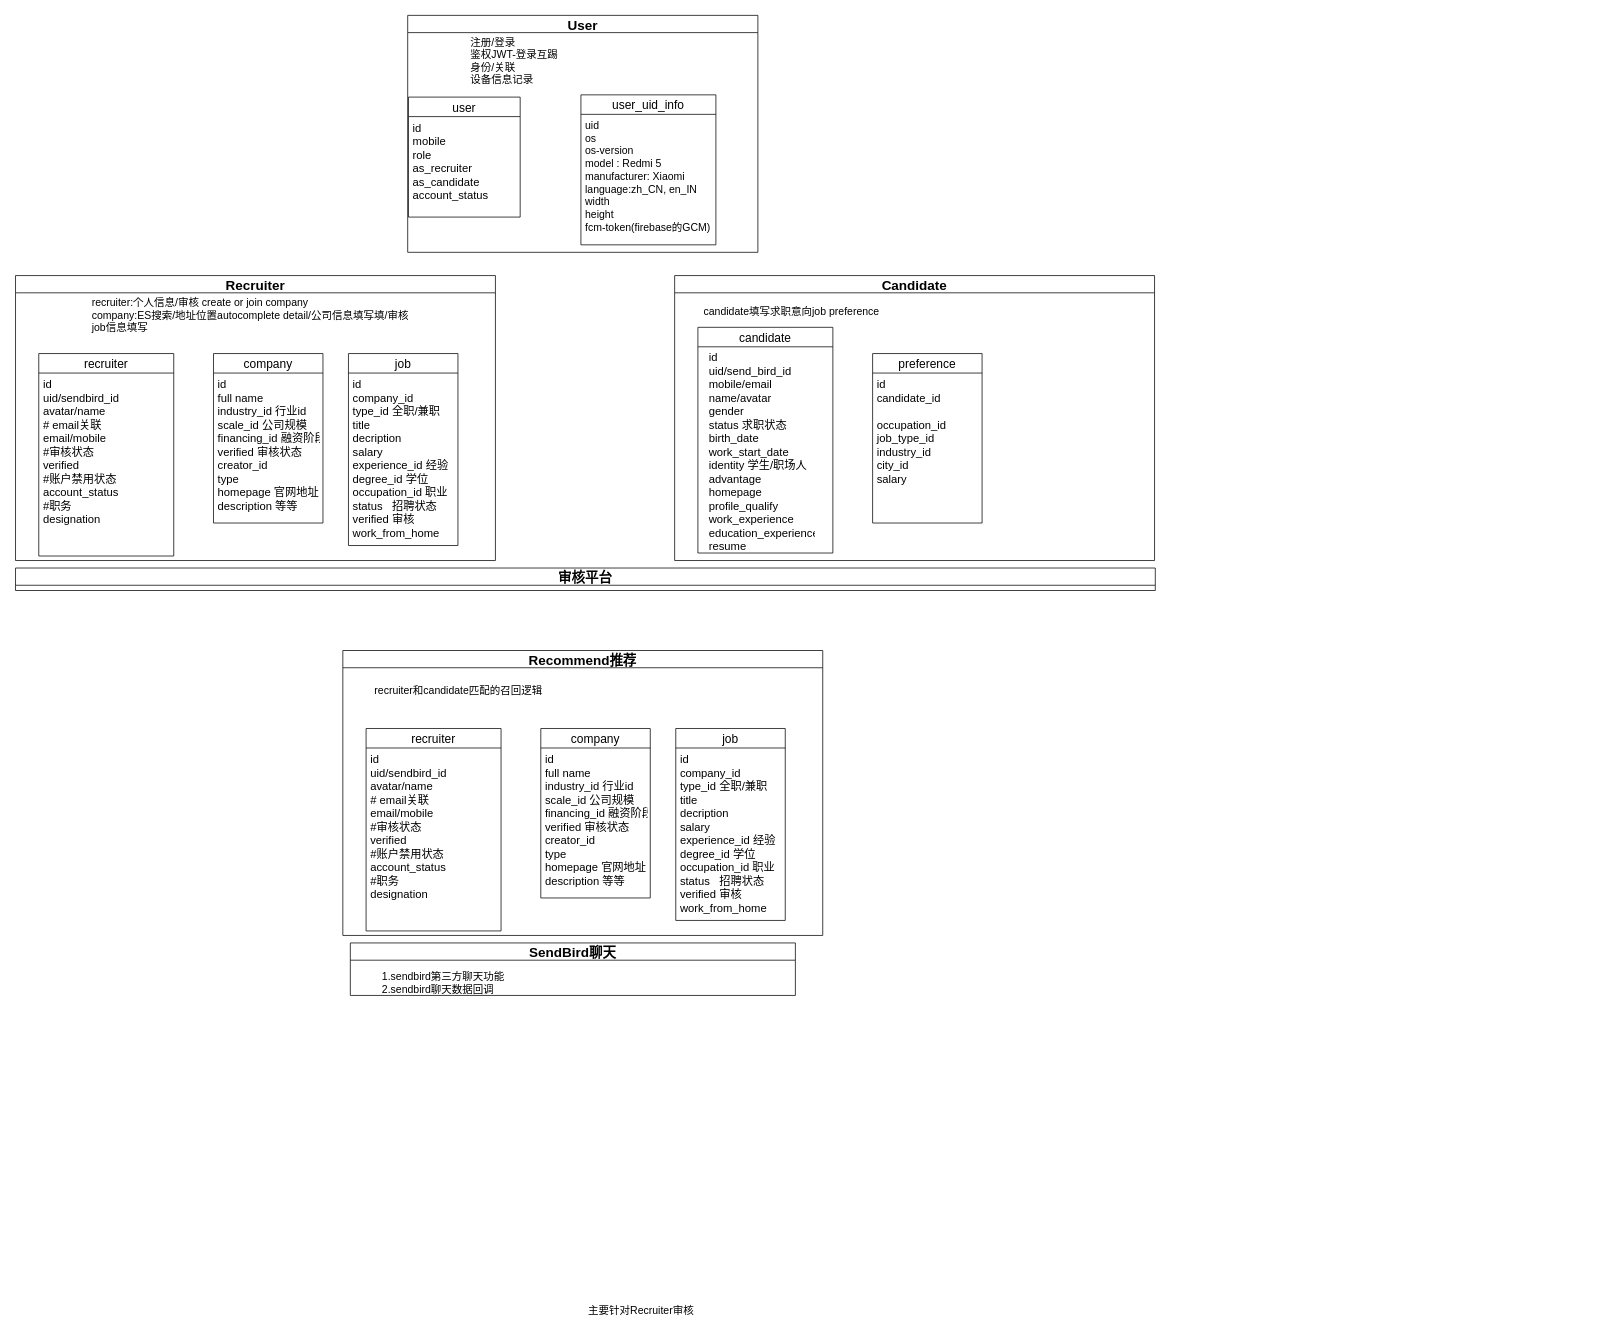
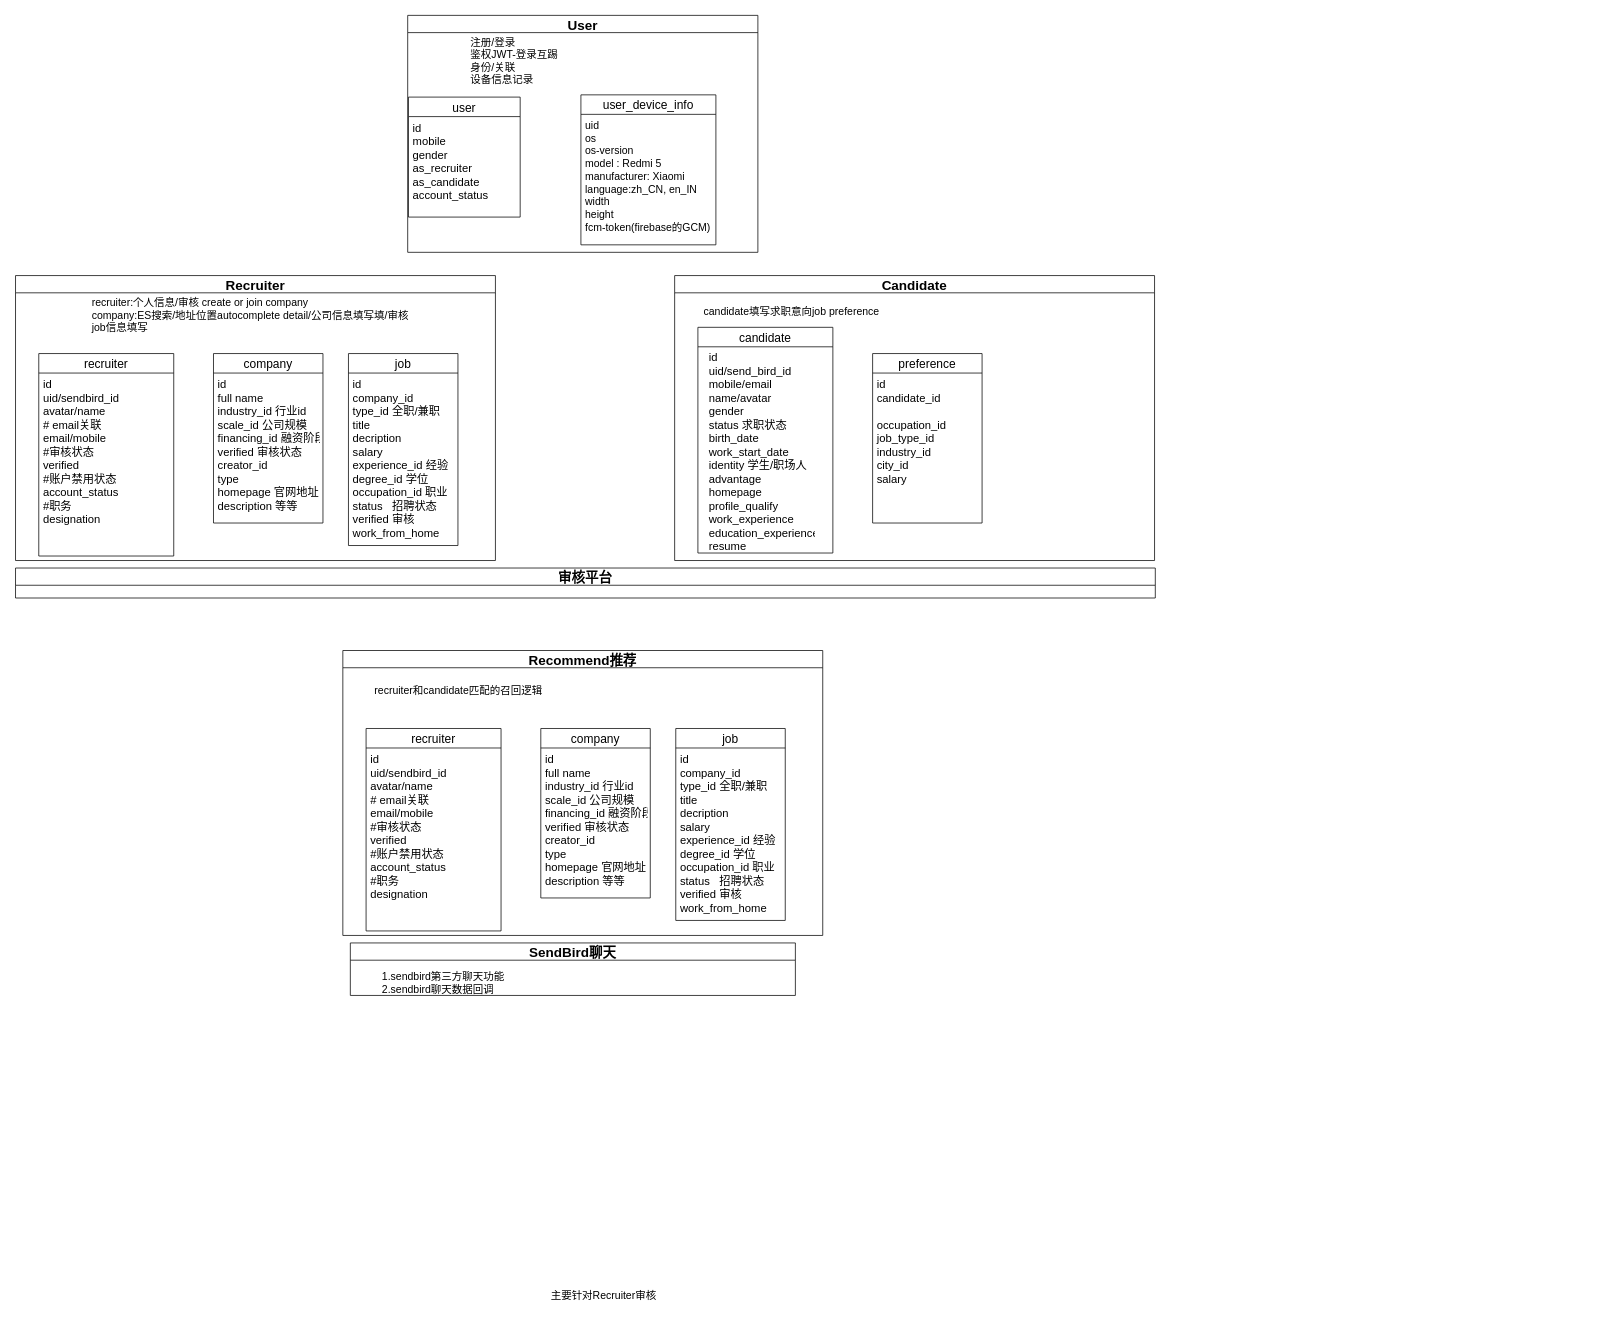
  <mxCell id="0" />
  <mxCell id="1" parent="0" />
  <mxCell id="2" value="Recruiter" style="swimlane;fontSize=18;" parent="1" vertex="1"><mxGeometry x="20" y="367" width="640" height="380" as="geometry"><mxRectangle x="120" y="100" width="110" height="30" as="alternateBounds" /></mxGeometry></mxCell>
  <mxCell id="3" value="User" style="swimlane;fontSize=18;" parent="1" vertex="1"><mxGeometry x="543" y="20" width="467" height="316" as="geometry" /></mxCell>
  <mxCell id="4" value="user" style="swimlane;fontStyle=0;childLayout=stackLayout;horizontal=1;startSize=26;fillColor=none;horizontalStack=0;resizeParent=1;resizeParentMax=0;resizeLast=0;collapsible=1;marginBottom=0;fontSize=16;" parent="3" vertex="1"><mxGeometry x="1" y="109" width="149" height="160" as="geometry" /></mxCell>
- <mxCell id="5" value="id&#10;mobile&#10;role&#10;as_recruiter&#10;as_candidate&#10;account_status" style="text;strokeColor=none;fillColor=none;align=left;verticalAlign=top;spacingLeft=4;spacingRight=4;overflow=hidden;rotatable=0;points=[[0,0.5],[1,0.5]];portConstraint=eastwest;fontSize=15;" parent="4" vertex="1"><mxGeometry y="26" width="149" height="134" as="geometry" /></mxCell>
- <mxCell id="6" value="user_uid_info" style="swimlane;fontStyle=0;childLayout=stackLayout;horizontal=1;startSize=26;fillColor=none;horizontalStack=0;resizeParent=1;resizeParentMax=0;resizeLast=0;collapsible=1;marginBottom=0;fontSize=16;" parent="1" vertex="1"><mxGeometry x="774" y="126" width="180" height="200" as="geometry" /></mxCell>
+ <mxCell id="5" value="id&#10;mobile&#10;gender&#10;as_recruiter&#10;as_candidate&#10;account_status" style="text;strokeColor=none;fillColor=none;align=left;verticalAlign=top;spacingLeft=4;spacingRight=4;overflow=hidden;rotatable=0;points=[[0,0.5],[1,0.5]];portConstraint=eastwest;fontSize=15;" parent="4" vertex="1"><mxGeometry y="26" width="149" height="134" as="geometry" /></mxCell>
+ <mxCell id="6" value="user_device_info" style="swimlane;fontStyle=0;childLayout=stackLayout;horizontal=1;startSize=26;fillColor=none;horizontalStack=0;resizeParent=1;resizeParentMax=0;resizeLast=0;collapsible=1;marginBottom=0;fontSize=16;" parent="1" vertex="1"><mxGeometry x="774" y="126" width="180" height="200" as="geometry" /></mxCell>
  <mxCell id="7" value="uid&#10;os&#10;os-version&#10;model : Redmi 5&#10;manufacturer: Xiaomi&#10;language:zh_CN, en_IN&#10;width &#10;height&#10;fcm-token(firebase的GCM)" style="text;strokeColor=none;fillColor=none;align=left;verticalAlign=top;spacingLeft=4;spacingRight=4;overflow=hidden;rotatable=0;points=[[0,0.5],[1,0.5]];portConstraint=eastwest;fontSize=14;" parent="6" vertex="1"><mxGeometry y="26" width="180" height="174" as="geometry" /></mxCell>
  <mxCell id="8" value="recruiter" style="swimlane;fontStyle=0;childLayout=stackLayout;horizontal=1;startSize=26;fillColor=none;horizontalStack=0;resizeParent=1;resizeParentMax=0;resizeLast=0;collapsible=1;marginBottom=0;fontSize=16;" parent="1" vertex="1"><mxGeometry x="51" y="471" width="180" height="270" as="geometry"><mxRectangle x="151" y="204" width="90" height="26" as="alternateBounds" /></mxGeometry></mxCell>
  <mxCell id="9" value="id&#10;uid/sendbird_id&#10;avatar/name&#10;# email关联&#10;email/mobile&#10;#审核状态&#10;verified &#10;#账户禁用状态&#10;account_status&#10;#职务&#10;designation&#10;&#10;" style="text;strokeColor=none;fillColor=none;align=left;verticalAlign=top;spacingLeft=4;spacingRight=4;overflow=hidden;rotatable=0;points=[[0,0.5],[1,0.5]];portConstraint=eastwest;fontSize=15;" parent="8" vertex="1"><mxGeometry y="26" width="180" height="244" as="geometry" /></mxCell>
  <mxCell id="10" value="company" style="swimlane;fontStyle=0;childLayout=stackLayout;horizontal=1;startSize=26;fillColor=none;horizontalStack=0;resizeParent=1;resizeParentMax=0;resizeLast=0;collapsible=1;marginBottom=0;fontSize=16;" parent="1" vertex="1"><mxGeometry x="284" y="471" width="146" height="226" as="geometry" /></mxCell>
  <mxCell id="11" value="&lt;blockquote style=&quot;margin: 0px 0px 0px 40px ; border: none ; padding: 0px ; font-size: 14px&quot;&gt;&lt;span&gt;注册/登录&lt;/span&gt;&lt;br&gt;&lt;span&gt;鉴权JWT-登录互踢&lt;/span&gt;&lt;br&gt;&lt;span&gt;身份/关联&lt;/span&gt;&lt;br&gt;&lt;/blockquote&gt;&lt;blockquote style=&quot;margin: 0px 0px 0px 40px ; border: none ; padding: 0px ; font-size: 14px&quot;&gt;&lt;span&gt;设备信息记录&lt;/span&gt;&lt;/blockquote&gt;" style="text;html=1;strokeColor=none;fillColor=none;align=left;verticalAlign=middle;whiteSpace=wrap;rounded=0;fontSize=16;horizontal=1;" parent="1" vertex="1"><mxGeometry x="585" y="46" width="180" height="70" as="geometry" /></mxCell>
  <mxCell id="12" value="&lt;blockquote style=&quot;margin: 0px 0px 0px 40px ; border: none ; padding: 0px ; font-size: 14px&quot;&gt;recruiter:个人信息/审核 create or join company&lt;/blockquote&gt;&lt;blockquote style=&quot;margin: 0px 0px 0px 40px ; border: none ; padding: 0px ; font-size: 14px&quot;&gt;company:ES搜索/地址位置autocomplete detail/公司信息填写填/审核&lt;br&gt;&lt;/blockquote&gt;&lt;blockquote style=&quot;margin: 0px 0px 0px 40px ; border: none ; padding: 0px ; font-size: 14px&quot;&gt;job信息填写&lt;/blockquote&gt;" style="text;html=1;strokeColor=none;fillColor=none;align=left;verticalAlign=middle;whiteSpace=wrap;rounded=0;fontSize=16;horizontal=1;" parent="1" vertex="1"><mxGeometry x="80" y="392" width="510" height="55" as="geometry" /></mxCell>
  <mxCell id="13" value="id&#10;full name&#10;industry_id 行业id&#10;scale_id 公司规模 &#10;financing_id 融资阶段&#10;verified 审核状态&#10;creator_id&#10;type&#10;homepage 官网地址&#10;description 等等" style="text;strokeColor=none;fillColor=none;align=left;verticalAlign=top;spacingLeft=4;spacingRight=4;overflow=hidden;rotatable=0;points=[[0,0.5],[1,0.5]];portConstraint=eastwest;fontSize=15;" parent="1" vertex="1"><mxGeometry x="284" y="497" width="146" height="200" as="geometry" /></mxCell>
  <mxCell id="14" value="job" style="swimlane;fontStyle=0;childLayout=stackLayout;horizontal=1;startSize=26;fillColor=none;horizontalStack=0;resizeParent=1;resizeParentMax=0;resizeLast=0;collapsible=1;marginBottom=0;fontSize=16;" parent="1" vertex="1"><mxGeometry x="464" y="471" width="146" height="256" as="geometry" /></mxCell>
  <mxCell id="15" value="id&#10;company_id&#10;type_id 全职/兼职&#10;title&#10;decription&#10;salary&#10;experience_id 经验&#10;degree_id 学位&#10;occupation_id 职业&#10;status   招聘状态&#10;verified 审核&#10;work_from_home" style="text;strokeColor=none;fillColor=none;align=left;verticalAlign=top;spacingLeft=4;spacingRight=4;overflow=hidden;rotatable=0;points=[[0,0.5],[1,0.5]];portConstraint=eastwest;fontSize=15;" parent="1" vertex="1"><mxGeometry x="464" y="497" width="146" height="240" as="geometry" /></mxCell>
  <mxCell id="16" value="Candidate" style="swimlane;fontSize=18;" parent="1" vertex="1"><mxGeometry x="899" y="367" width="640" height="380" as="geometry"><mxRectangle x="999" y="100" width="120" height="30" as="alternateBounds" /></mxGeometry></mxCell>
  <mxCell id="17" value="candidate" style="swimlane;fontStyle=0;childLayout=stackLayout;horizontal=1;startSize=26;fillColor=none;horizontalStack=0;resizeParent=1;resizeParentMax=0;resizeLast=0;collapsible=1;marginBottom=0;fontSize=16;" parent="1" vertex="1"><mxGeometry x="930" y="436" width="180" height="301" as="geometry" /></mxCell>
  <mxCell id="18" value="preference" style="swimlane;fontStyle=0;childLayout=stackLayout;horizontal=1;startSize=26;fillColor=none;horizontalStack=0;resizeParent=1;resizeParentMax=0;resizeLast=0;collapsible=1;marginBottom=0;fontSize=16;" parent="1" vertex="1"><mxGeometry x="1163" y="471" width="146" height="226" as="geometry" /></mxCell>
  <mxCell id="19" value="&lt;blockquote style=&quot;margin: 0px 0px 0px 40px ; border: none ; padding: 0px ; font-size: 14px&quot;&gt;candidate填写求职意向job preference&lt;/blockquote&gt;" style="text;html=1;strokeColor=none;fillColor=none;align=left;verticalAlign=middle;whiteSpace=wrap;rounded=0;fontSize=16;horizontal=1;" parent="1" vertex="1"><mxGeometry x="896" y="387" width="510" height="55" as="geometry" /></mxCell>
  <mxCell id="20" value="id&#10;candidate_id&#10;&#10;occupation_id&#10;job_type_id&#10;industry_id&#10;city_id&#10;salary&#10;&#10;" style="text;strokeColor=none;fillColor=none;align=left;verticalAlign=top;spacingLeft=4;spacingRight=4;overflow=hidden;rotatable=0;points=[[0,0.5],[1,0.5]];portConstraint=eastwest;fontSize=15;" parent="1" vertex="1"><mxGeometry x="1163" y="497" width="146" height="200" as="geometry" /></mxCell>
- <mxCell id="21" value="审核平台" style="swimlane;fontSize=18;" parent="1" vertex="1"><mxGeometry x="20" y="757" width="1520" height="30" as="geometry"><mxRectangle x="120" y="490" width="100" height="30" as="alternateBounds" /></mxGeometry></mxCell>
- <mxCell id="22" value="主要针对Recruiter审核" style="text;html=1;align=center;verticalAlign=middle;resizable=0;points=[];autosize=1;strokeColor=none;fillColor=none;fontSize=14;" parent="1" vertex="1"><mxGeometry x="774" y="1737" width="160" height="20" as="geometry" /></mxCell>
+ <mxCell id="21" value="审核平台" style="swimlane;fontSize=18;" parent="1" vertex="1"><mxGeometry x="20" y="757" width="1520" height="40" as="geometry"><mxRectangle x="120" y="490" width="100" height="30" as="alternateBounds" /></mxGeometry></mxCell>
+ <mxCell id="22" value="主要针对Recruiter审核" style="text;html=1;align=center;verticalAlign=middle;resizable=0;points=[];autosize=1;strokeColor=none;fillColor=none;fontSize=14;" parent="1" vertex="1"><mxGeometry x="724" y="1717" width="160" height="20" as="geometry" /></mxCell>
  <mxCell id="23" value="Recommend推荐" style="swimlane;fontSize=18;" parent="1" vertex="1"><mxGeometry x="456.5" y="867" width="640" height="380" as="geometry" /></mxCell>
  <mxCell id="24" value="recruiter" style="swimlane;fontStyle=0;childLayout=stackLayout;horizontal=1;startSize=26;fillColor=none;horizontalStack=0;resizeParent=1;resizeParentMax=0;resizeLast=0;collapsible=1;marginBottom=0;fontSize=16;" parent="1" vertex="1"><mxGeometry x="487.5" y="971" width="180" height="270" as="geometry" /></mxCell>
  <mxCell id="25" value="id&#10;uid/sendbird_id&#10;avatar/name&#10;# email关联&#10;email/mobile&#10;#审核状态&#10;verified &#10;#账户禁用状态&#10;account_status&#10;#职务&#10;designation&#10;&#10;" style="text;strokeColor=none;fillColor=none;align=left;verticalAlign=top;spacingLeft=4;spacingRight=4;overflow=hidden;rotatable=0;points=[[0,0.5],[1,0.5]];portConstraint=eastwest;fontSize=15;" parent="24" vertex="1"><mxGeometry y="26" width="180" height="244" as="geometry" /></mxCell>
  <mxCell id="26" value="company" style="swimlane;fontStyle=0;childLayout=stackLayout;horizontal=1;startSize=26;fillColor=none;horizontalStack=0;resizeParent=1;resizeParentMax=0;resizeLast=0;collapsible=1;marginBottom=0;fontSize=16;" parent="1" vertex="1"><mxGeometry x="720.5" y="971" width="146" height="226" as="geometry" /></mxCell>
  <mxCell id="27" value="&lt;blockquote style=&quot;margin: 0px 0px 0px 40px ; border: none ; padding: 0px ; font-size: 14px&quot;&gt;recruiter和candidate匹配的召回逻辑&lt;/blockquote&gt;" style="text;html=1;strokeColor=none;fillColor=none;align=left;verticalAlign=middle;whiteSpace=wrap;rounded=0;fontSize=16;horizontal=1;" parent="1" vertex="1"><mxGeometry x="456.5" y="892" width="510" height="55" as="geometry" /></mxCell>
  <mxCell id="28" value="id&#10;full name&#10;industry_id 行业id&#10;scale_id 公司规模 &#10;financing_id 融资阶段&#10;verified 审核状态&#10;creator_id&#10;type&#10;homepage 官网地址&#10;description 等等" style="text;strokeColor=none;fillColor=none;align=left;verticalAlign=top;spacingLeft=4;spacingRight=4;overflow=hidden;rotatable=0;points=[[0,0.5],[1,0.5]];portConstraint=eastwest;fontSize=15;" parent="1" vertex="1"><mxGeometry x="720.5" y="997" width="146" height="200" as="geometry" /></mxCell>
  <mxCell id="29" value="job" style="swimlane;fontStyle=0;childLayout=stackLayout;horizontal=1;startSize=26;fillColor=none;horizontalStack=0;resizeParent=1;resizeParentMax=0;resizeLast=0;collapsible=1;marginBottom=0;fontSize=16;" parent="1" vertex="1"><mxGeometry x="900.5" y="971" width="146" height="256" as="geometry" /></mxCell>
  <mxCell id="30" value="id&#10;company_id&#10;type_id 全职/兼职&#10;title&#10;decription&#10;salary&#10;experience_id 经验&#10;degree_id 学位&#10;occupation_id 职业&#10;status   招聘状态&#10;verified 审核&#10;work_from_home" style="text;strokeColor=none;fillColor=none;align=left;verticalAlign=top;spacingLeft=4;spacingRight=4;overflow=hidden;rotatable=0;points=[[0,0.5],[1,0.5]];portConstraint=eastwest;fontSize=15;" parent="1" vertex="1"><mxGeometry x="900.5" y="997" width="146" height="240" as="geometry" /></mxCell>
  <mxCell id="31" value="" style="shape=image;html=1;verticalAlign=top;verticalLabelPosition=bottom;labelBackgroundColor=#ffffff;imageAspect=0;aspect=fixed;image=https://cdn2.iconfinder.com/data/icons/essential-web-1-1/50/filter-analysis-remove-customize-funnel-128.png;fontSize=14;" parent="1" vertex="1"><mxGeometry x="2090" y="1657" width="40" height="40" as="geometry" /></mxCell>
  <mxCell id="32" value="SendBird聊天" style="swimlane;fontSize=18;" parent="1" vertex="1"><mxGeometry x="466.5" y="1257" width="593.5" height="70" as="geometry" /></mxCell>
  <mxCell id="33" value="&lt;blockquote style=&quot;margin: 0px 0px 0px 40px ; border: none ; padding: 0px ; font-size: 14px&quot;&gt;1.sendbird第三方聊天功能&lt;/blockquote&gt;&lt;blockquote style=&quot;margin: 0px 0px 0px 40px ; border: none ; padding: 0px ; font-size: 14px&quot;&gt;2.sendbird聊天数据回调&lt;/blockquote&gt;" style="text;html=1;strokeColor=none;fillColor=none;align=left;verticalAlign=middle;whiteSpace=wrap;rounded=0;fontSize=16;horizontal=1;" parent="1" vertex="1"><mxGeometry x="466.5" y="1282" width="510" height="55" as="geometry" /></mxCell>
  <mxCell id="34" value="id&#10;uid/send_bird_id&#10;mobile/email&#10;name/avatar&#10;gender&#10;status 求职状态&#10;birth_date&#10;work_start_date&#10;identity 学生/职场人&#10;advantage&#10;homepage&#10;profile_qualify&#10;work_experience&#10;education_experience&#10;resume" style="text;strokeColor=none;fillColor=none;align=left;verticalAlign=top;spacingLeft=4;spacingRight=4;overflow=hidden;rotatable=0;points=[[0,0.5],[1,0.5]];portConstraint=eastwest;fontSize=15;" vertex="1" parent="1"><mxGeometry x="939" y="461" width="151" height="273" as="geometry" /></mxCell>
